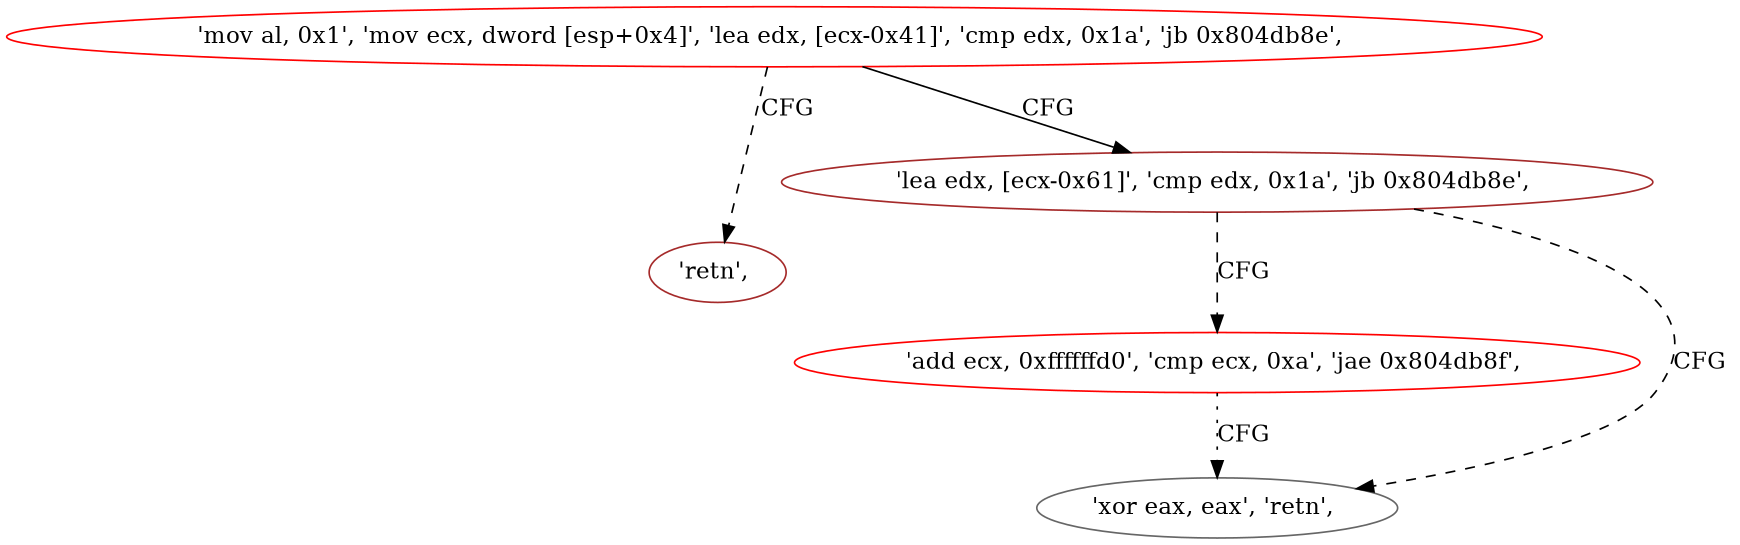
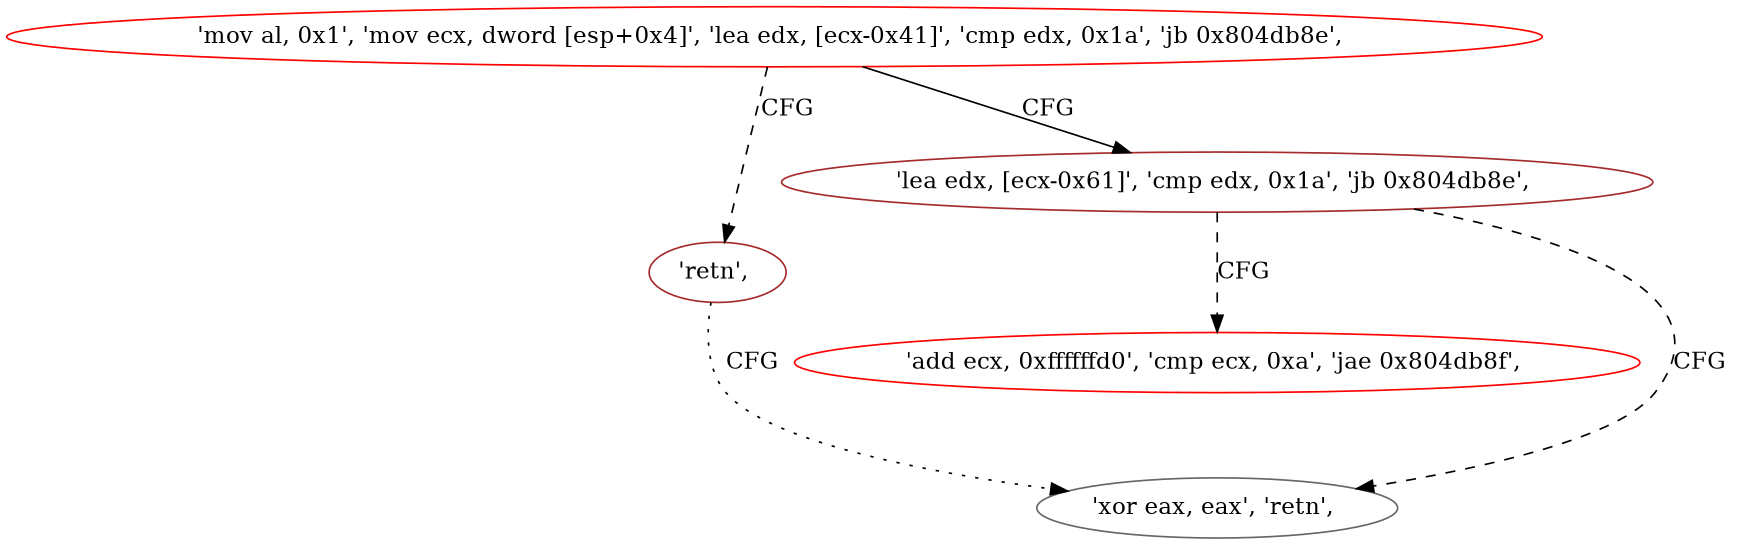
  digraph {
    node [color=red]
    edge [style=dashed]
    n1 [label="'mov al, 0x1', 'mov ecx, dword [esp+0x4]', 'lea edx, [ecx-0x41]', 'cmp edx, 0x1a', 'jb 0x804db8e', "]
    n2 [color=brown label="'retn', "]
    n3 [color=brown label="'lea edx, [ecx-0x61]', 'cmp edx, 0x1a', 'jb 0x804db8e', "]
    n4 [label="'add ecx, 0xffffffd0', 'cmp ecx, 0xa', 'jae 0x804db8f', "]
    n5 [color=gray40 label="'xor eax, eax', 'retn', "]
    n1 -> n2 [label=CFG]
    n1 -> n3 [label=CFG style=solid]
    n3 -> n4 [label=CFG]
    n3 -> n5 [label=CFG]
-   n4 -> n5 [label=CFG style=dotted]
+   n2 -> n5 [label=CFG style=dotted]
  }
